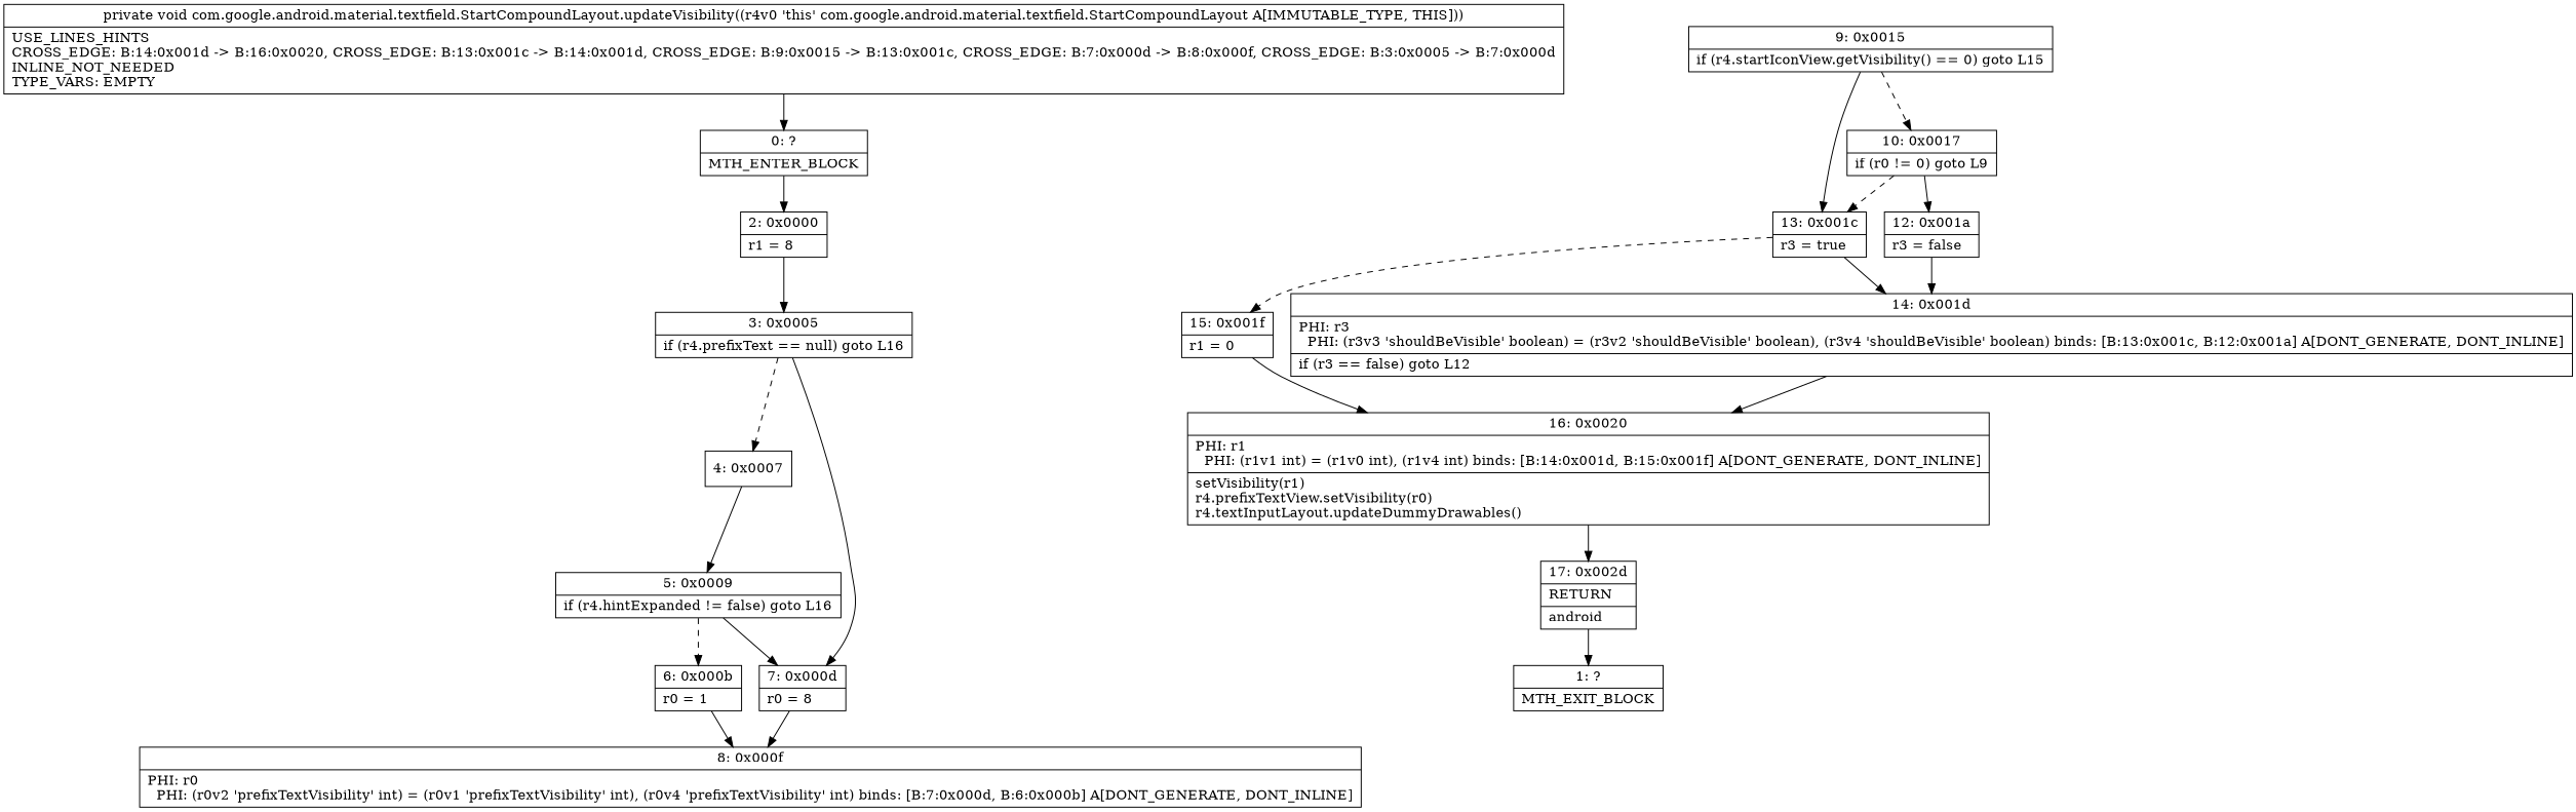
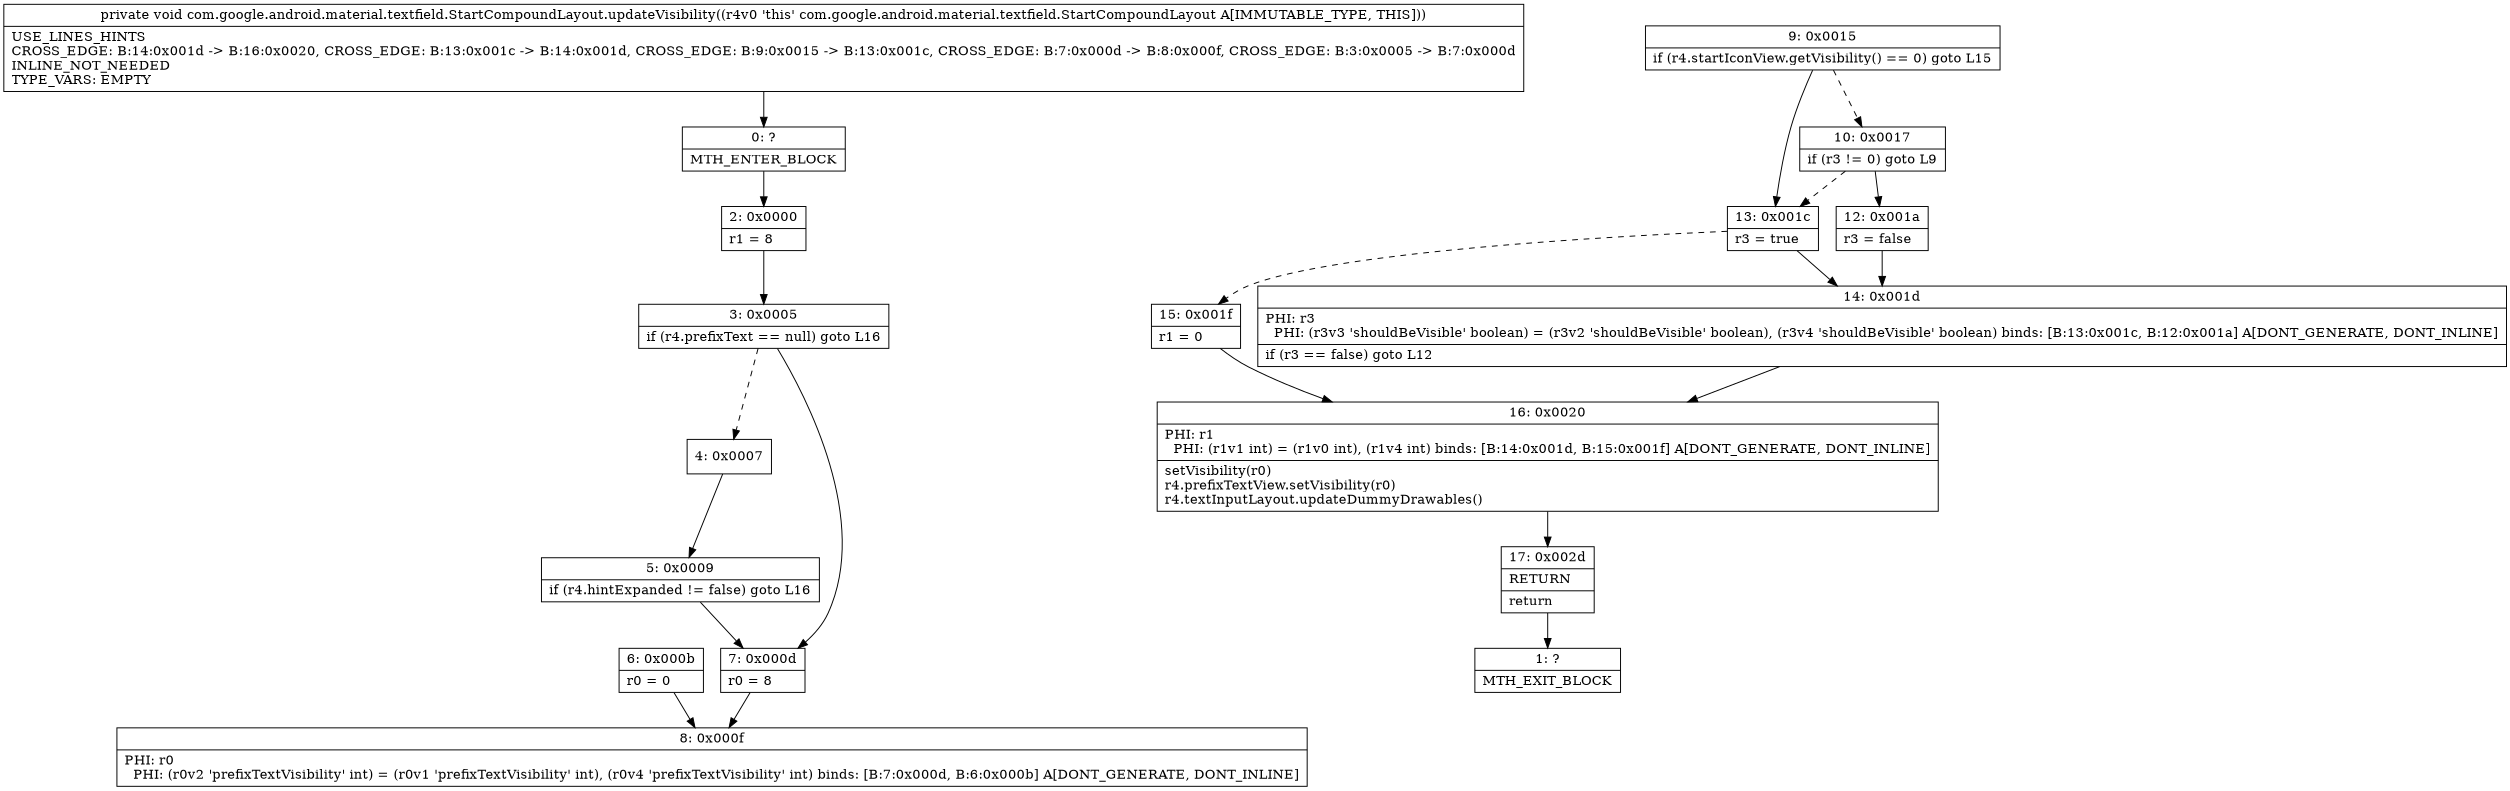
  digraph {
    node [shape=record]
    n1 [label="{0\:\ ?|MTH_ENTER_BLOCK\l}"]
    n2 [label="{2\:\ 0x0000|r1 = 8\l}"]
    n3 [label="{3\:\ 0x0005|if (r4.prefixText == null) goto L16\l}"]
    n4 [label="{4\:\ 0x0007}"]
    n5 [label="{7\:\ 0x000d|r0 = 8\l}"]
    n6 [label="{5\:\ 0x0009|if (r4.hintExpanded != false) goto L16\l}"]
    n7 [label="{8\:\ 0x000f|PHI: r0 \l  PHI: (r0v2 'prefixTextVisibility' int) = (r0v1 'prefixTextVisibility' int), (r0v4 'prefixTextVisibility' int) binds: [B:7:0x000d, B:6:0x000b] A[DONT_GENERATE, DONT_INLINE]\l}"]
-   n8 [label="{6\:\ 0x000b|r0 = 1\l}"]
+   n8 [label="{6\:\ 0x000b|r0 = 0\l}"]
    n9 [label="{9\:\ 0x0015|if (r4.startIconView.getVisibility() == 0) goto L15\l}"]
-   n10 [label="{10\:\ 0x0017|if (r0 != 0) goto L9\l}"]
+   n10 [label="{10\:\ 0x0017|if (r3 != 0) goto L9\l}"]
    n11 [label="{13\:\ 0x001c|r3 = true\l}"]
    n12 [label="{12\:\ 0x001a|r3 = false\l}"]
    n13 [label="{14\:\ 0x001d|PHI: r3 \l  PHI: (r3v3 'shouldBeVisible' boolean) = (r3v2 'shouldBeVisible' boolean), (r3v4 'shouldBeVisible' boolean) binds: [B:13:0x001c, B:12:0x001a] A[DONT_GENERATE, DONT_INLINE]\l|if (r3 == false) goto L12\l}"]
    n14 [label="{15\:\ 0x001f|r1 = 0\l}"]
-   n15 [label="{16\:\ 0x0020|PHI: r1 \l  PHI: (r1v1 int) = (r1v0 int), (r1v4 int) binds: [B:14:0x001d, B:15:0x001f] A[DONT_GENERATE, DONT_INLINE]\l|setVisibility(r1)\lr4.prefixTextView.setVisibility(r0)\lr4.textInputLayout.updateDummyDrawables()\l}"]
-   n16 [label="{17\:\ 0x002d|RETURN\l|android\l}"]
+   n15 [label="{16\:\ 0x0020|PHI: r1 \l  PHI: (r1v1 int) = (r1v0 int), (r1v4 int) binds: [B:14:0x001d, B:15:0x001f] A[DONT_GENERATE, DONT_INLINE]\l|setVisibility(r0)\lr4.prefixTextView.setVisibility(r0)\lr4.textInputLayout.updateDummyDrawables()\l}"]
+   n16 [label="{17\:\ 0x002d|RETURN\l|return\l}"]
    n17 [label="{1\:\ ?|MTH_EXIT_BLOCK\l}"]
    n18 [label="{private void com.google.android.material.textfield.StartCompoundLayout.updateVisibility((r4v0 'this' com.google.android.material.textfield.StartCompoundLayout A[IMMUTABLE_TYPE, THIS]))  | USE_LINES_HINTS\lCROSS_EDGE: B:14:0x001d \-\> B:16:0x0020, CROSS_EDGE: B:13:0x001c \-\> B:14:0x001d, CROSS_EDGE: B:9:0x0015 \-\> B:13:0x001c, CROSS_EDGE: B:7:0x000d \-\> B:8:0x000f, CROSS_EDGE: B:3:0x0005 \-\> B:7:0x000d\lINLINE_NOT_NEEDED\lTYPE_VARS: EMPTY\l}"]
    n1 -> n2
    n2 -> n3
    n3 -> n4 [style=dashed]
    n3 -> n5
    n4 -> n6
    n5 -> n7
    n6 -> n5
-   n6 -> n8 [style=dashed]
    n8 -> n7
    n9 -> n10 [style=dashed]
    n9 -> n11
    n10 -> n11 [style=dashed]
    n10 -> n12
    n11 -> n13
    n11 -> n14 [style=dashed]
    n12 -> n13
    n13 -> n15
    n14 -> n15
    n15 -> n16
    n16 -> n17
    n18 -> n1
  }
